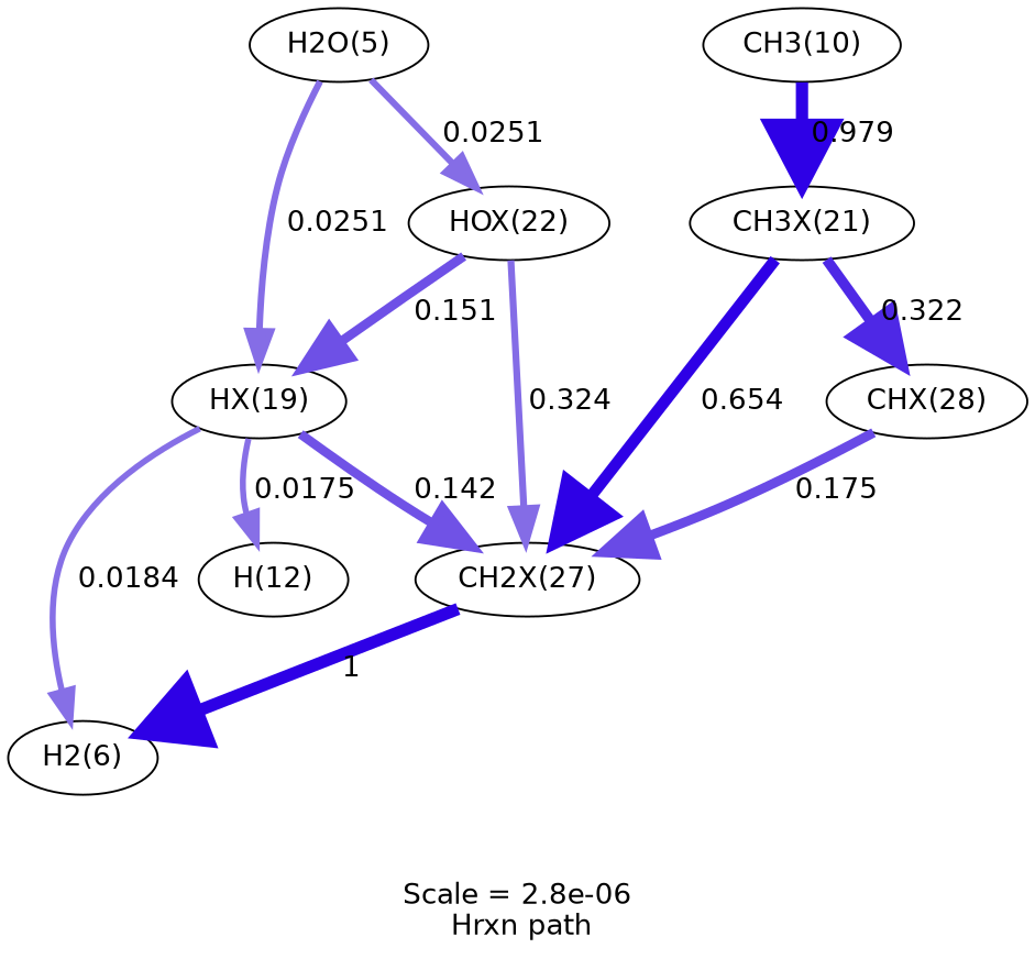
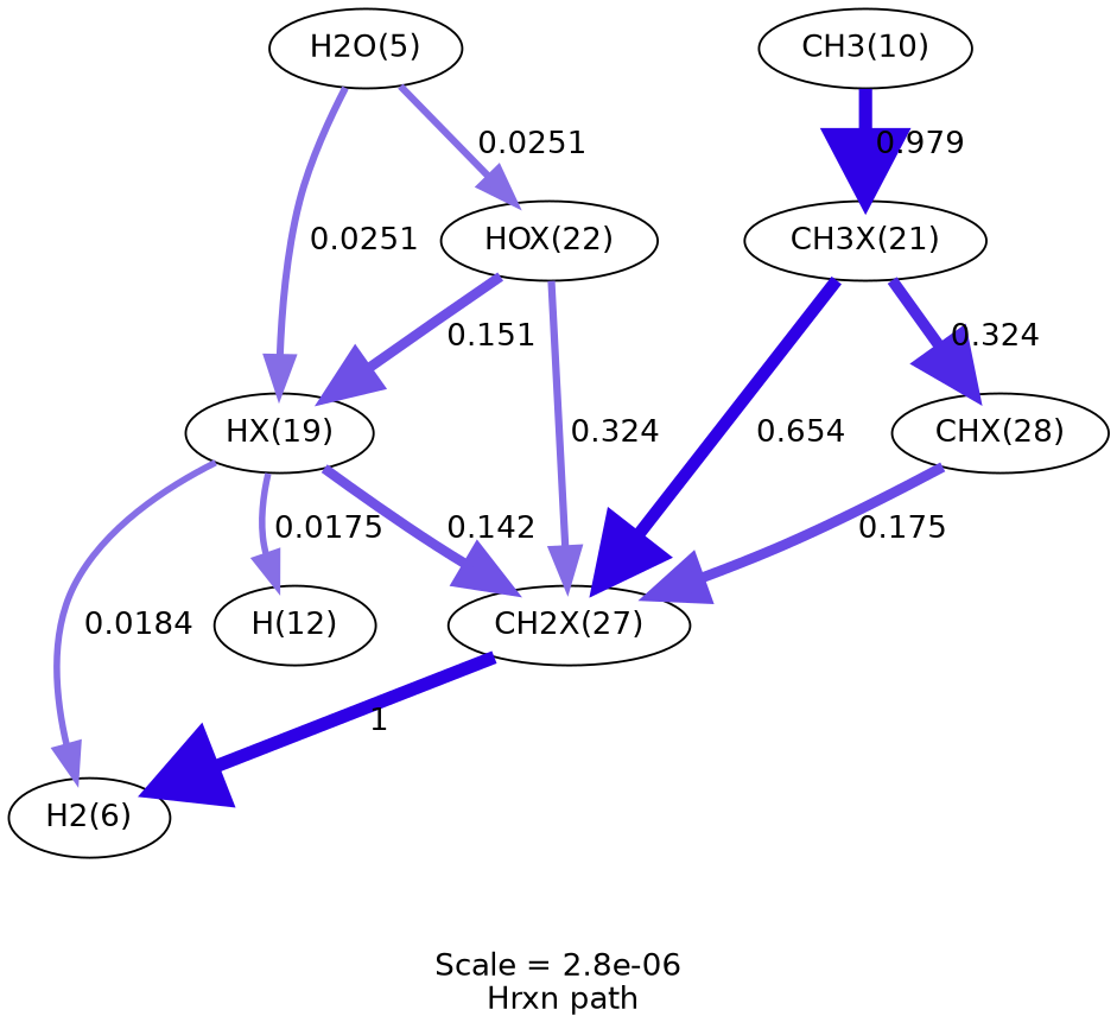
  digraph {
    fontname=Helvetica
    label="Scale = 2.8e-06\l Hrxn path"
    node [fontname=Helvetica]
    edge [arrowsize=1.61 color="0.7, 0.525, 0.9" fontname=Helvetica penwidth=3.22]
    n1 [label="HX(19)"]
    n2 [label="H2(6)"]
    n3 [label="CH2X(27)"]
    n4 [label="H(12)"]
    n5 [label="H2O(5)"]
    n6 [label="HOX(22)"]
    n7 [label="CHX(28)"]
    n8 [label="CH3(10)"]
    n9 [label="CH3X(21)"]
    n1 -> n2 [arrowsize=1.49 color="0.7, 0.518, 0.9" label=" 0.0184" penwidth=2.98]
    n1 -> n3 [arrowsize=2.26 color="0.7, 0.642, 0.9" label=" 0.142" penwidth=4.52]
    n1 -> n4 [arrowsize=1.47 color="0.7, 0.517, 0.9" label=" 0.0175" penwidth=2.94]
    n3 -> n2 [arrowsize=3 color="0.7, 1.5, 0.9" label=" 1" penwidth=6]
    n5 -> n1 [label=" 0.0251"]
    n5 -> n6 [label=" 0.0251"]
    n6 -> n1 [arrowsize=2.29 color="0.7, 0.651, 0.9" label=" 0.151" penwidth=4.57]
    n6 -> n3 [arrowsize=1.67 color="0.7, 0.529, 0.9" label=" 0.324" penwidth=3.34]
    n7 -> n3 [arrowsize=2.34 color="0.7, 0.675, 0.9" label=" 0.175" penwidth=4.68]
    n8 -> n9 [arrowsize=2.99 color="0.7, 1.48, 0.9" label=" 0.979" penwidth=5.98]
    n9 -> n3 [arrowsize=2.84 color="0.7, 1.15, 0.9" label=" 0.654" penwidth=5.68]
-   n9 -> n7 [arrowsize=2.58 color="0.7, 0.824, 0.9" label=" 0.322" penwidth=5.15]
+   n9 -> n7 [arrowsize=2.58 color="0.7, 0.824, 0.9" label=" 0.324" penwidth=5.15]
  }
